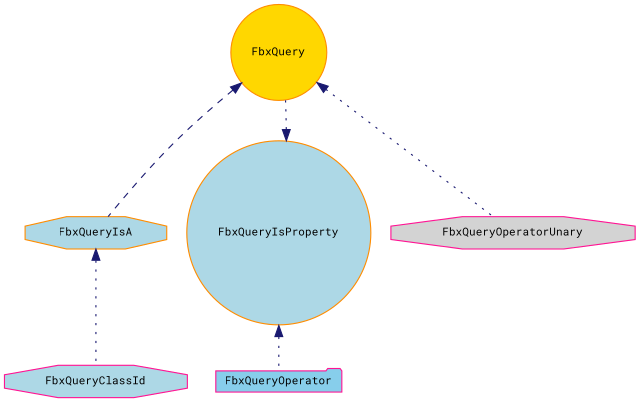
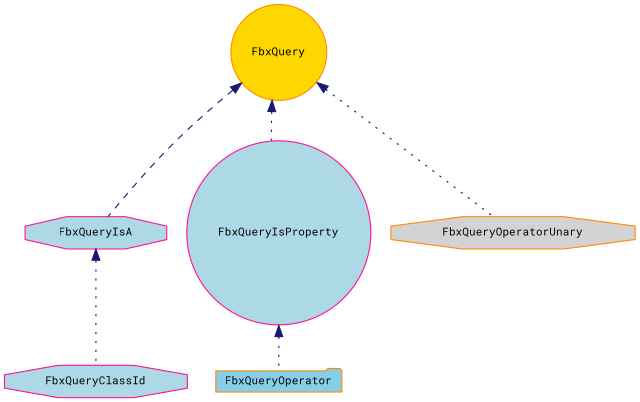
  digraph {
    fontname="Roboto Mono"
    rankdir=TB
    node [color=deeppink fillcolor=lightblue fontname="Roboto Mono" fontsize=10 shape=octagon style=filled]
    edge [color=midnightblue dir=back fontname="Roboto Mono" fontsize=10 labelfontname=Helvetica labelfontsize=10 style=dotted]
    n1 [color=darkorange fillcolor=gold height=0.2 label=FbxQuery shape=circle width=0.4]
-   n2 [color=darkorange height=0.2 label=FbxQueryIsA width=0.4]
-   n3 [color=darkorange height=0.2 label=FbxQueryIsProperty shape=circle width=0.4]
-   n4 [fillcolor=lightgrey height=0.2 label=FbxQueryOperatorUnary width=0.4]
+   n2 [height=0.2 label=FbxQueryIsA width=0.4]
+   n3 [height=0.2 label=FbxQueryIsProperty shape=circle width=0.4]
+   n4 [color=darkorange fillcolor=lightgrey height=0.2 label=FbxQueryOperatorUnary width=0.4]
    n5 [height=0.2 label=FbxQueryClassId width=0.4]
-   n6 [fillcolor=skyblue height=0.2 label=FbxQueryOperator shape=folder width=0.4]
+   n6 [color=darkorange fillcolor=skyblue height=0.2 label=FbxQueryOperator shape=folder width=0.4]
    n1 -> n2 [style=dashed]
-   n3 -> n1
+   n1 -> n3
    n1 -> n4
    n2 -> n5
    n3 -> n6
  }
